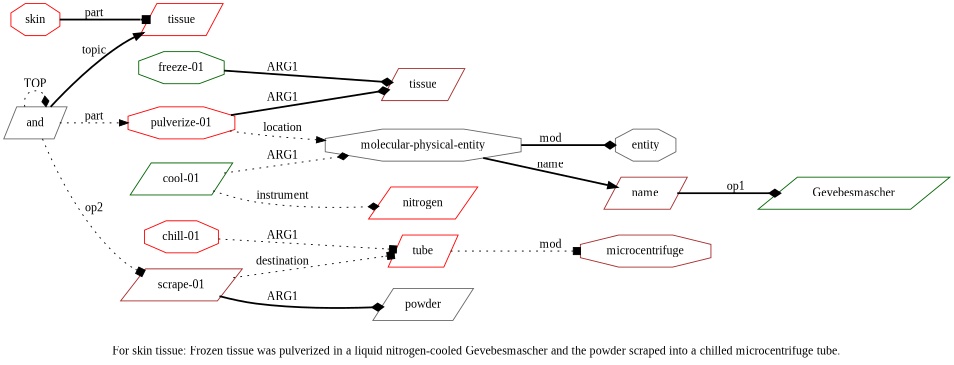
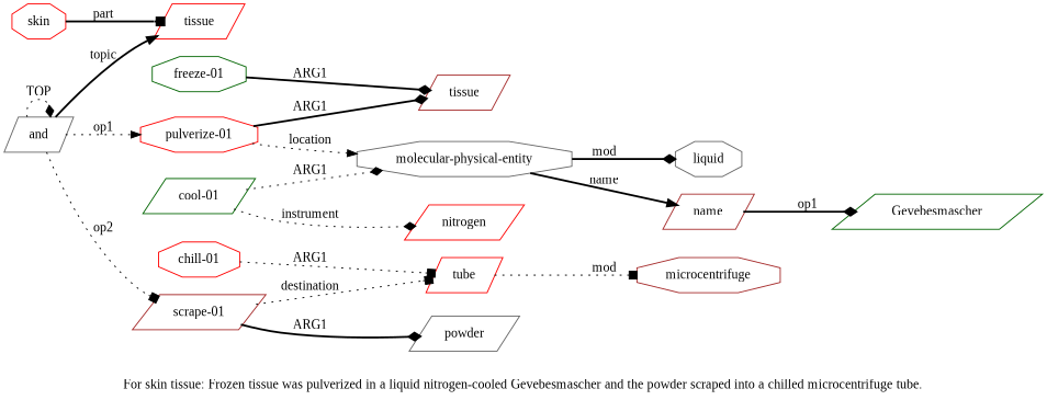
  digraph {
    fontname="Liberation Serif"
    label="For skin tissue: Frozen tissue was pulverized in a liquid nitrogen-cooled Gevebesmascher and the powder scraped into a chilled microcentrifuge tube."
    rankdir=LR
    node [color=red fontname="Liberation Serif" gold_label=tissue shape=parallelogram test_label=tissue]
    edge [arrowhead=diamond color=black fontname="Liberation Serif" gold_label=ARG1 style=dotted test_label=ARG1]
    n1 [gold_ind=15 gold_label=skin label=skin shape=octagon test_ind=15 test_label=skin]
    n2 [gold_ind=14 label=tissue test_ind=14]
    n3 [gold_ind=11 gold_label=tube label=tube test_ind=11 test_label=tube]
    n4 [color=brown gold_ind=12 gold_label=microcentrifuge label=microcentrifuge shape=octagon test_ind=12 test_label=microcentrifuge]
    n5 [color=gray40 gold_ind=10 gold_label=powder label=powder test_ind=10 test_label=powder]
    n6 [gold_ind=13 gold_label="chill-01" label="chill-01" shape=octagon test_ind=13 test_label="chill-01"]
    n7 [color=darkgreen gold_ind=-1 gold_label=Gevebesmascher label=Gevebesmascher test_ind=-1 test_label=Gevebesmascher]
    n8 [gold_ind=1 gold_label="pulverize-01" label="pulverize-01" shape=octagon test_ind=1 test_label="pulverize-01"]
    n9 [color=brown gold_ind=2 label=tissue test_ind=2]
    n10 [color=gray40 gold_ind=4 gold_label="molecular-physical-entity" label="molecular-physical-entity" shape=octagon test_ind=4 test_label="molecular-physical-entity"]
    n11 [color=brown gold_ind=5 gold_label=name label=name test_ind=5 test_label=name]
-   n12 [color=gray40 gold_ind=8 gold_label=liquid label=entity shape=octagon test_ind=8 test_label=liquid]
+   n12 [color=gray40 gold_ind=8 gold_label=liquid label=liquid shape=octagon test_ind=8 test_label=liquid]
    n13 [color=gray40 gold_ind=0 gold_label=and label=and test_ind=0 test_label=and]
    n14 [color=brown gold_ind=9 gold_label="scrape-01" label="scrape-01" test_ind=9 test_label="scrape-01"]
    n15 [color=darkgreen gold_ind=3 gold_label="freeze-01" label="freeze-01" shape=octagon test_ind=3 test_label="freeze-01"]
    n16 [gold_ind=7 gold_label=nitrogen label=nitrogen test_ind=7 test_label=nitrogen]
    n17 [color=darkgreen gold_ind=6 gold_label="cool-01" label="cool-01" test_ind=6 test_label="cool-01"]
    n1 -> n2 [arrowhead=box gold_label=part label=part style=bold test_label=part]
    n3 -> n4 [arrowhead=box gold_label=mod label=mod test_label=mod]
    n6 -> n3 [arrowhead=box label=ARG1]
    n8 -> n9 [label=ARG1 style=bold]
    n8 -> n10 [arrowhead=normal gold_label=location label=location test_label=location]
    n10 -> n11 [arrowhead=normal gold_label=name label=name style=bold test_label=name]
    n10 -> n12 [gold_label=mod label=mod style=bold test_label=mod]
    n11 -> n7 [gold_label=op1 label=op1 style=bold test_label=op1]
    n13 -> n2 [arrowhead=normal gold_label=topic label=topic style=bold test_label=topic]
-   n13 -> n8 [arrowhead=normal gold_label=op1 label=part test_label=op1]
+   n13 -> n8 [arrowhead=normal gold_label=op1 label=op1 test_label=op1]
    n13 -> n13 [gold_label=TOP label=TOP test_label=TOP]
    n13 -> n14 [arrowhead=box gold_label=op2 label=op2 test_label=op2]
    n14 -> n3 [arrowhead=box gold_label=destination label=destination test_label=destination]
    n14 -> n5 [label=ARG1 style=bold]
    n15 -> n9 [label=ARG1 style=bold]
    n17 -> n10 [label=ARG1]
    n17 -> n16 [gold_label=instrument label=instrument test_label=instrument]
  }
